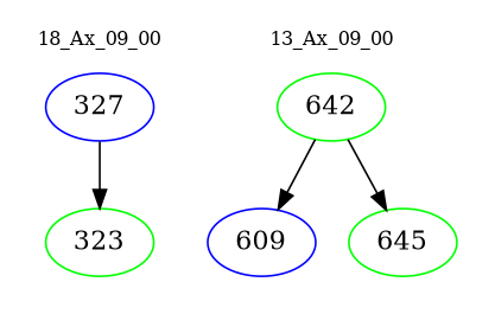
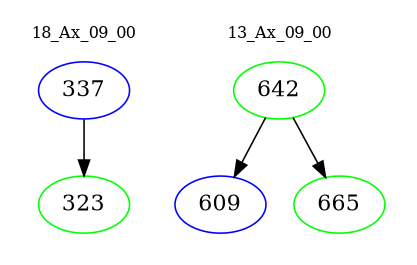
  digraph {
    node [color=green]
    edge [color=black]
-   n1 [color=blue label=327]
+   n1 [color=blue label=337]
    n2 [label=323]
    n3 [label=642]
    n4 [color=blue label=609]
-   n5 [label=645]
+   n5 [label=665]
    subgraph cluster_1 {
      color=white
      fontsize=10
      label="18_Ax_09_00"
      n1
      n2
    }
    subgraph cluster_2 {
      color=white
      fontsize=10
      label="13_Ax_09_00"
      n3
      n4
      n5
    }
    n1 -> n2
    n3 -> n4
    n3 -> n5
  }
